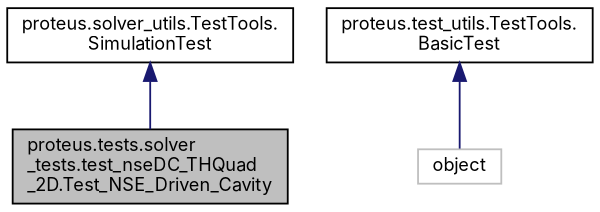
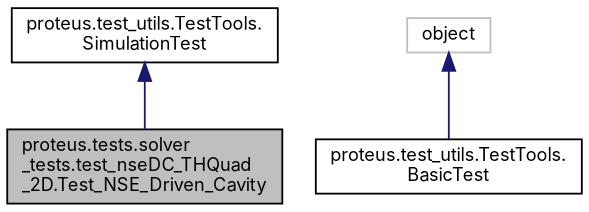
  digraph {
    fontname=Inter
    node [color=black fillcolor=white fontname=Inter fontsize=10 shape=record style=filled]
    edge [color=midnightblue dir=back fontname=Inter fontsize=10 labelfontname=Helvetica labelfontsize=10 style=solid]
    n1 [fillcolor=grey75 fontcolor=black height=0.2 label="proteus.tests.solver\l_tests.test_nseDC_THQuad\l_2D.Test_NSE_Driven_Cavity" width=0.4]
-   n2 [height=0.2 label="proteus.solver_utils.TestTools.\lSimulationTest" width=0.4]
+   n2 [height=0.2 label="proteus.test_utils.TestTools.\lSimulationTest" width=0.4]
    n3 [height=0.2 label="proteus.test_utils.TestTools.\lBasicTest" width=0.4]
    n4 [color=grey75 height=0.2 label=object width=0.4]
    n2 -> n1
-   n3 -> n4
+   n4 -> n3
  }
